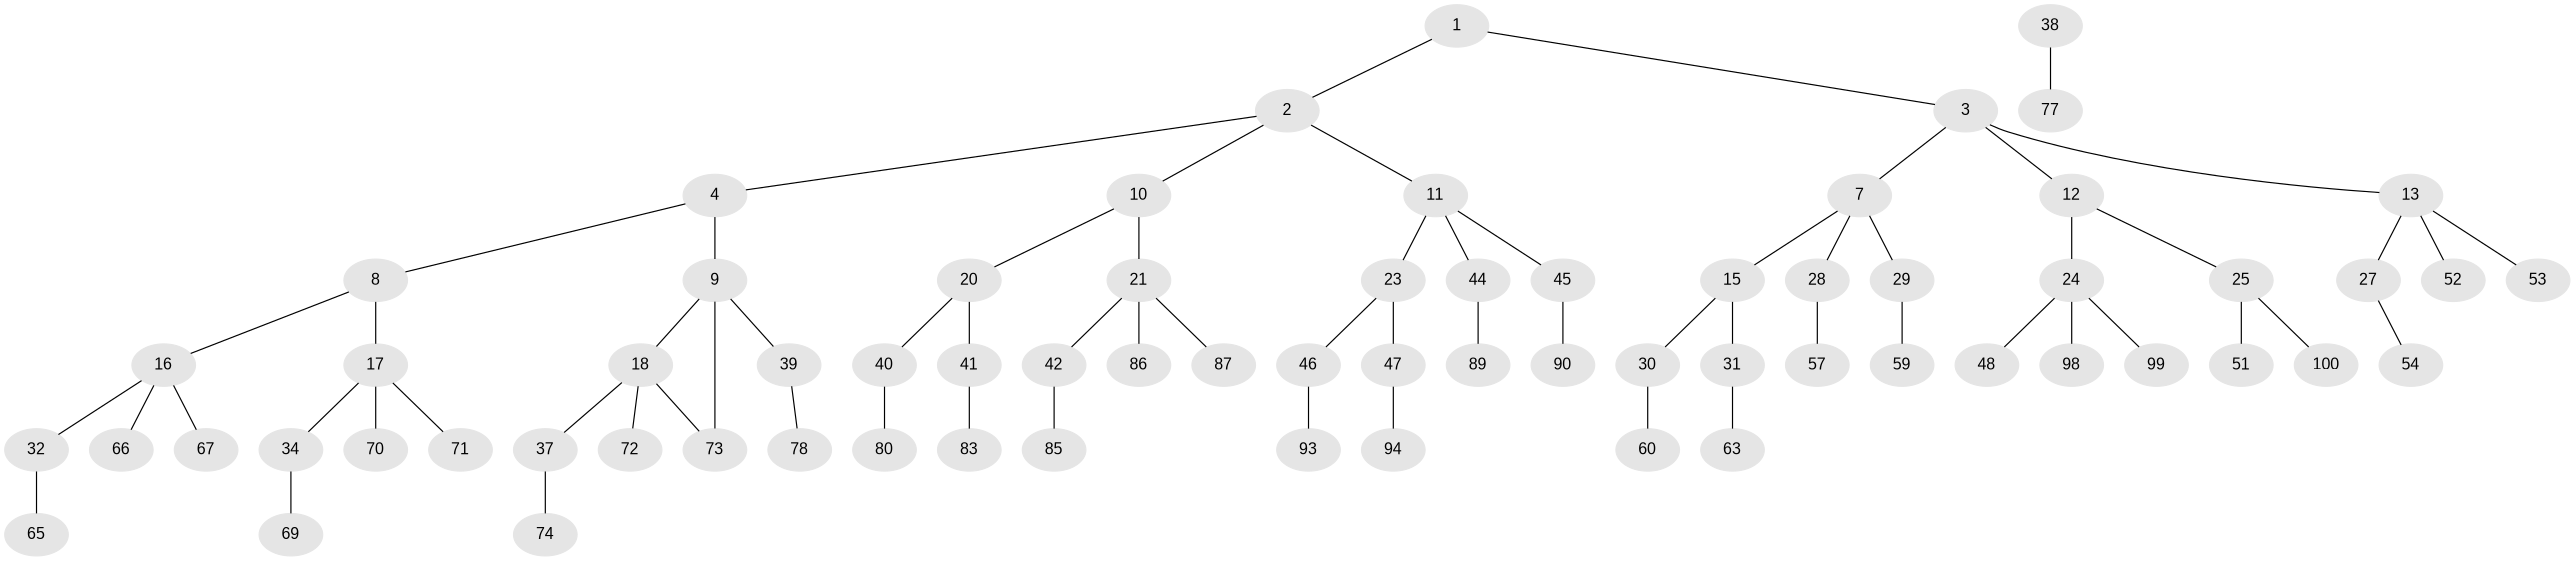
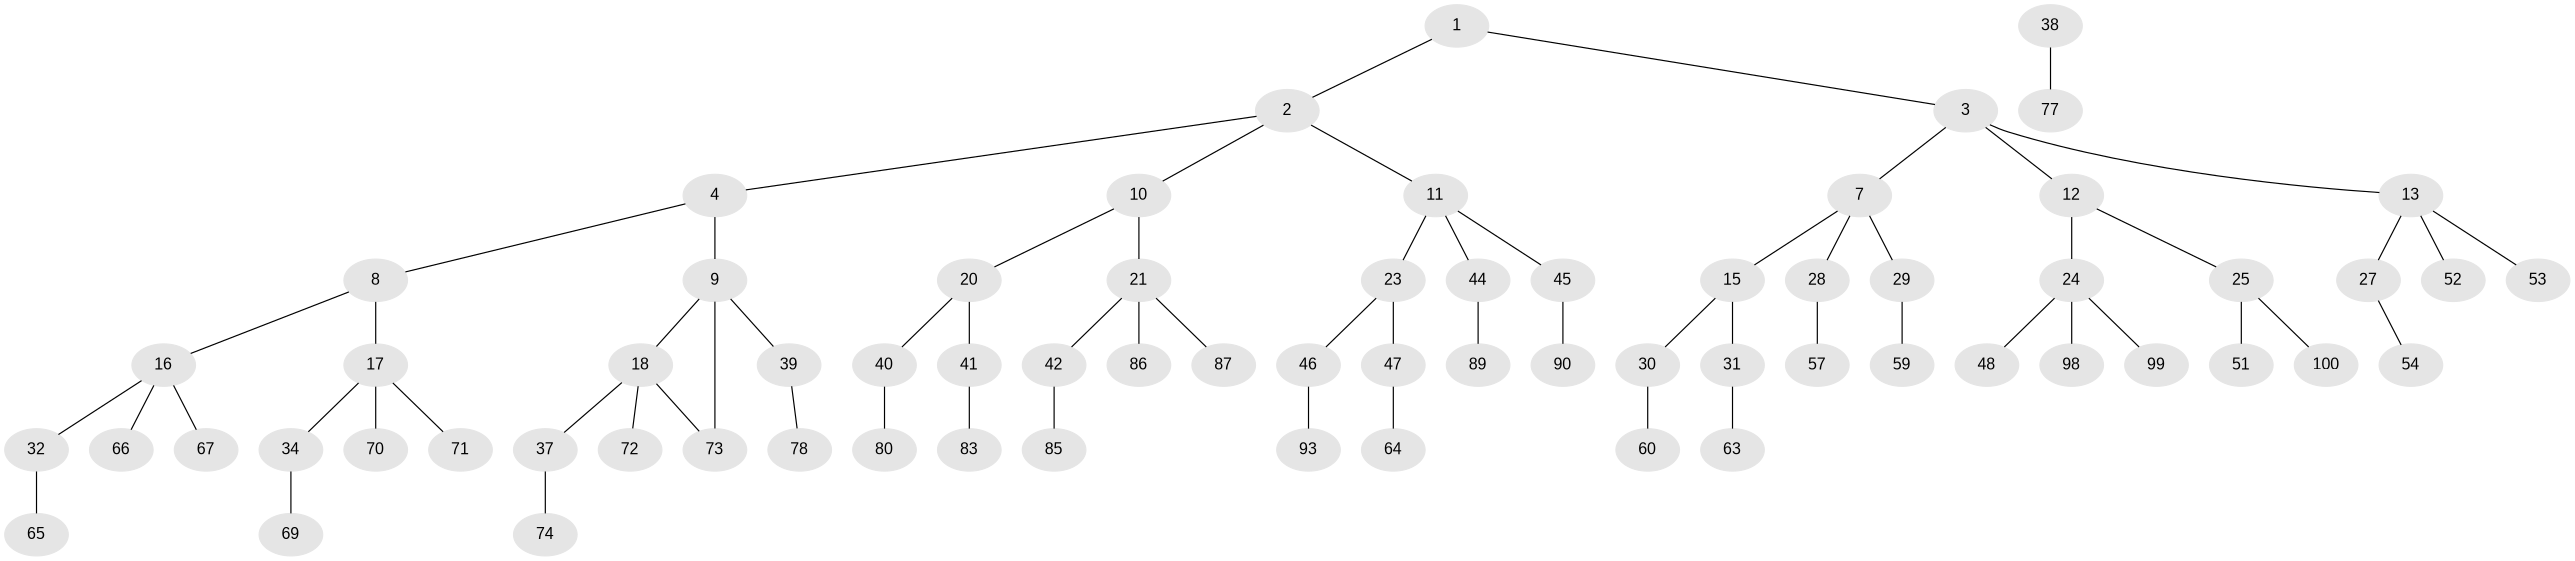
  graph {
    fontname="Liberation Sans"
    node [color=gray90 fontname="Liberation Sans" latent=0.166667 style=filled]
    edge [fontname="Liberation Sans"]
    2 [latent=1 super="+5"]
    4 [latent=0.5]
    10 [latent=0.333333]
    11 [latent=0.333333 super="+22"]
    1 [latent=""]
    3 [latent=1 super="+6"]
    7 [latent=0.5 super="+14"]
    12 [latent=0.333333]
    13 [latent=0.333333 super="+26"]
    8 [latent=0.333333]
    9 [latent=0.333333 super="+19"]
    20 [latent=0.25]
    21 [latent=0.25 super="+43"]
    23 [latent=0.25]
    44 [latent=0.2 super="+88"]
    45 [latent=0.2 super="+91"]
    15 [latent=0.333333]
    28 [latent=0.25 super="+56"]
    29 [latent=0.25 super="+58"]
    24 [latent=0.25 super="+49"]
    25 [latent=0.25 super="+50"]
    27 [latent=0.25 super="+55"]
    52 [latent=0.2]
    53 [latent=0.2]
    16 [latent=0.25 super="+33"]
    17 [latent=0.25 super="+35"]
    18 [latent=0.25 super="+36"]
    39 [latent=0.2 super="+79"]
    73
    30 [latent=0.25 super="+61"]
    31 [latent=0.25 super="+62"]
    57 [latent=0.2]
    59 [latent=0.2]
    32 [latent=0.2 super="+64"]
    66
    67
    34 [latent=0.2 super="+68"]
    70
    71
    37 [latent=0.2 super="+75"]
    72
    38 [latent=0.2 super="+76"]
    77
    78
    40 [latent=0.2 super="+81"]
    41 [latent=0.2 super="+82"]
    42 [latent=0.2 super="+84"]
    86
    87
    46 [latent=0.2 super="+92"]
    47 [latent=0.2 super="+95"]
    89
    90
    48 [latent=0.2 super="+97"]
    98
    99
    51 [latent=0.2]
    100
    54 [latent=0.2]
    60 [latent=0.2]
    63 [latent=0.2]
    65
    69
    74
    80
    83
    85
    93
-   94
+   94 [label=64]
    2 -- 4
    2 -- 10
    2 -- 11
    4 -- 8
    4 -- 9
    10 -- 20
    10 -- 21
    11 -- 23
    11 -- 44
    11 -- 45
    1 -- 2
    1 -- 3
    3 -- 7
    3 -- 12
    3 -- 13
    7 -- 15
    7 -- 28
    7 -- 29
    12 -- 24
    12 -- 25
    13 -- 27
    13 -- 52
    13 -- 53
    8 -- 16
    8 -- 17
    9 -- 18
    9 -- 39
    9 -- 73
    20 -- 40
    20 -- 41
    21 -- 42
    21 -- 86
    21 -- 87
    23 -- 46
    23 -- 47
    44 -- 89
    45 -- 90
    15 -- 30
    15 -- 31
    28 -- 57
    29 -- 59
    24 -- 48
    24 -- 98
    24 -- 99
    25 -- 51
    25 -- 100
    27 -- 54
    16 -- 32
    16 -- 66
    16 -- 67
    17 -- 34
    17 -- 70
    17 -- 71
    18 -- 73
    18 -- 37
    18 -- 72
    39 -- 78
    30 -- 60
    31 -- 63
    32 -- 65
    34 -- 69
    37 -- 74
    38 -- 77
    40 -- 80
    41 -- 83
    42 -- 85
    46 -- 93
    47 -- 94
  }
